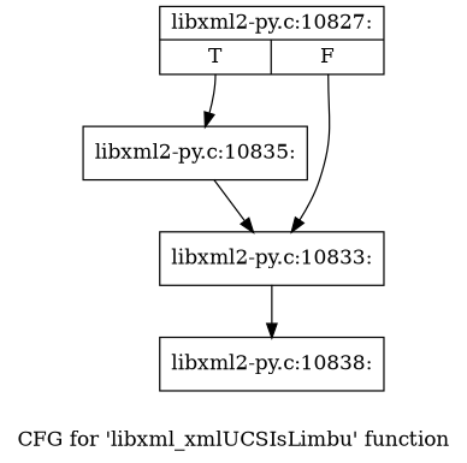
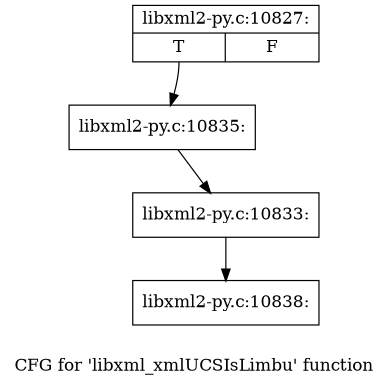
  digraph {
    label="CFG for 'libxml_xmlUCSIsLimbu' function"
    node [shape=record]
    n1 [label="{libxml2-py.c:10827:|{<s0>T|<s1>F}}"]
    n2 [label="{libxml2-py.c:10835:}"]
    n3 [label="{libxml2-py.c:10833:}"]
    n4 [label="{libxml2-py.c:10838:}"]
    n1 -> n2 [tailport=s0]
-   n1 -> n3 [tailport=s1]
    n2 -> n3
    n3 -> n4
  }
